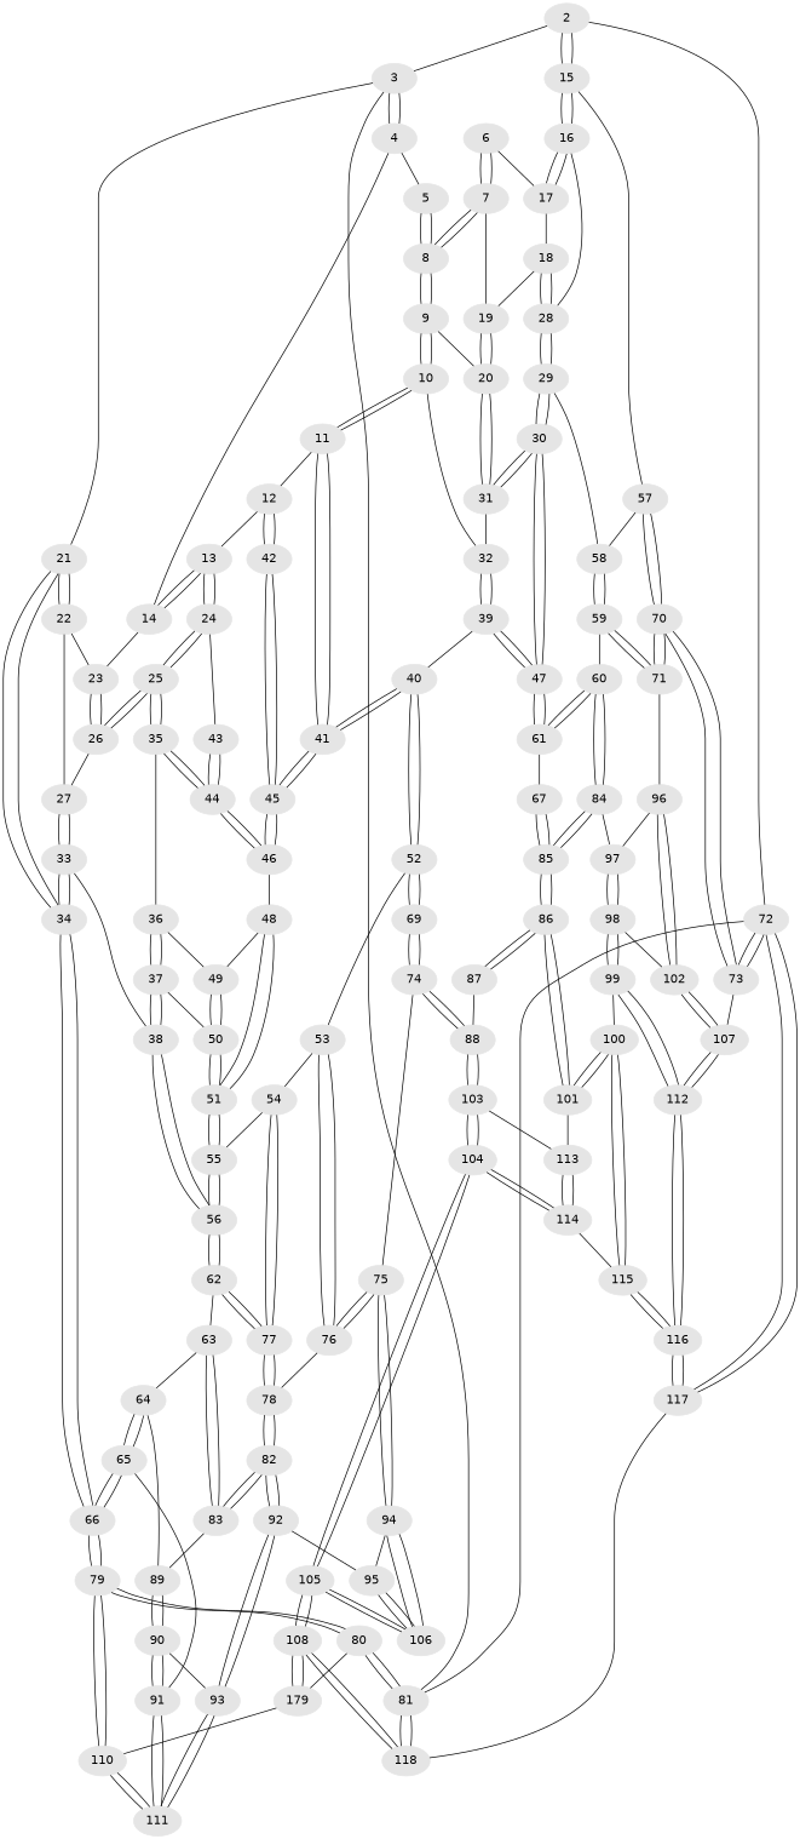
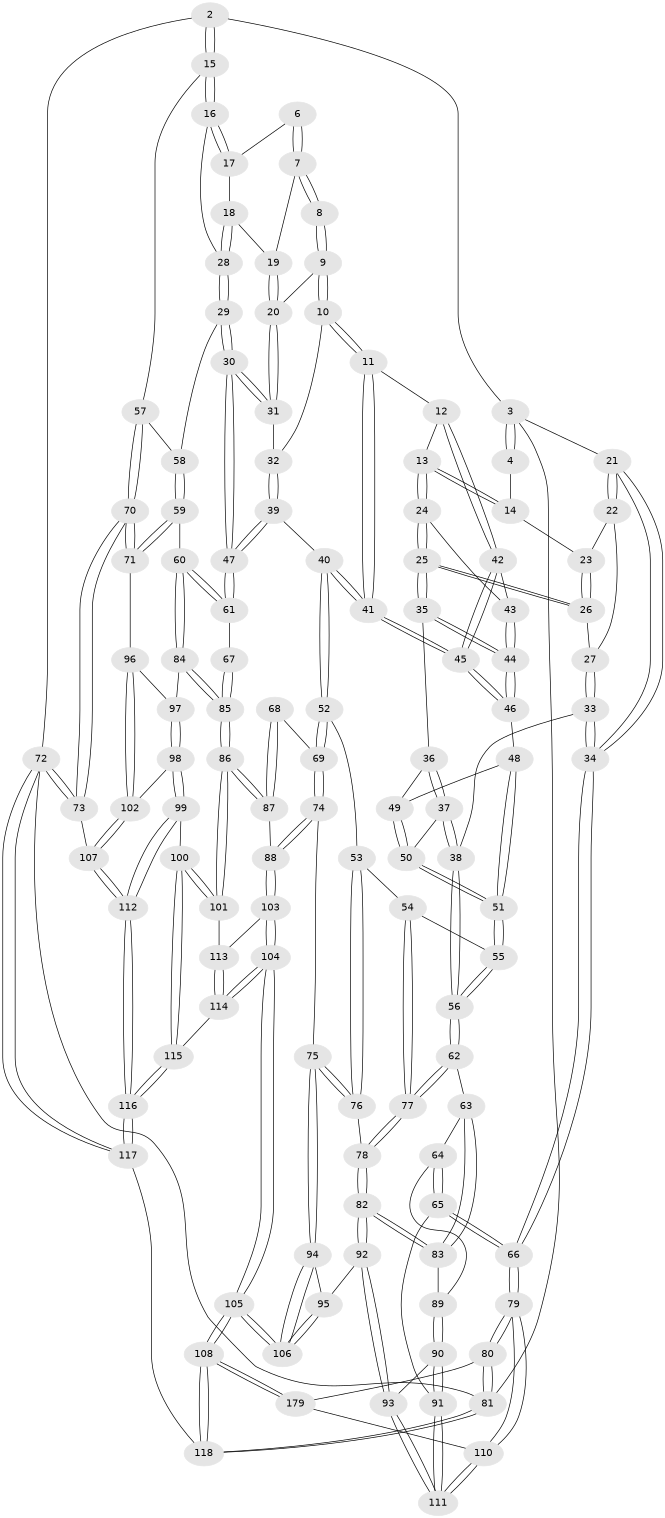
  graph {
    fontname="DejaVu Sans"
    node [color=gray90 fontname="DejaVu Sans" style=filled]
    edge [fontname="DejaVu Sans"]
    2
    3
    15
    72
    6
    7
    17
    4
    21
    81
    16
    57
    73
    117
-   5
    14
    22
    34
    118
    8
    23
    9
    19
    18
    20
    10
    11
    32
    31
    12
    41
    39
    13
    42
    45
    24
    43
    25
    26
    28
    58
    70
    29
    27
    66
    33
    35
    44
    36
    38
    30
    47
    59
    61
    40
    56
    79
    37
    49
    46
    50
    51
    62
    52
    53
    69
    48
    67
    55
    54
    76
    74
    77
    78
    63
    71
    60
    84
    96
    85
    97
    64
    83
    65
    89
    91
    90
    111
    80
    110
+   68
    87
    86
    88
    75
    107
    102
    112
    94
    103
    95
    106
    82
    92
    n105 [label=179]
    93
    98
    101
    113
    104
    99
    100
    115
    116
    114
    105
    108
    2 -- 3
    2 -- 15
    2 -- 15
    2 -- 72
    3 -- 4
    3 -- 4
    3 -- 21
    3 -- 81
    15 -- 16
    15 -- 16
    15 -- 57
    72 -- 81
    72 -- 73
    72 -- 73
    72 -- 117
    72 -- 117
    6 -- 7
    6 -- 7
    6 -- 17
    7 -- 8
    7 -- 8
    7 -- 19
    17 -- 18
-   4 -- 5
    4 -- 14
    21 -- 22
    21 -- 22
    21 -- 34
    21 -- 34
    81 -- 118
    81 -- 118
    16 -- 17
    16 -- 17
    16 -- 28
    57 -- 58
    57 -- 70
    57 -- 70
    73 -- 107
    117 -- 118
-   5 -- 8
-   5 -- 8
    14 -- 23
    22 -- 23
    22 -- 27
    34 -- 66
    34 -- 66
    8 -- 9
    8 -- 9
    23 -- 26
    23 -- 26
    9 -- 20
    9 -- 10
    9 -- 10
    19 -- 20
    19 -- 20
    18 -- 19
    18 -- 28
    18 -- 28
    20 -- 31
    20 -- 31
    10 -- 11
    10 -- 11
    10 -- 32
    11 -- 12
    11 -- 41
    11 -- 41
    32 -- 39
    32 -- 39
    31 -- 32
    12 -- 13
    12 -- 42
    12 -- 42
    41 -- 45
    41 -- 45
    39 -- 47
    39 -- 47
    39 -- 40
    13 -- 14
    13 -- 14
    13 -- 24
    13 -- 24
    42 -- 45
    42 -- 45
+   42 -- 43
    45 -- 46
    45 -- 46
    24 -- 43
    24 -- 25
    24 -- 25
    43 -- 44
    43 -- 44
    25 -- 26
    25 -- 26
    25 -- 35
    25 -- 35
    26 -- 27
    28 -- 29
    28 -- 29
    58 -- 59
    58 -- 59
    70 -- 73
    70 -- 73
    70 -- 71
    70 -- 71
    29 -- 58
    29 -- 30
    29 -- 30
    27 -- 33
    27 -- 33
    66 -- 79
    66 -- 79
    33 -- 34
    33 -- 34
    33 -- 38
    35 -- 44
    35 -- 44
    35 -- 36
    44 -- 46
    44 -- 46
    36 -- 37
    36 -- 37
    36 -- 49
    38 -- 56
    38 -- 56
    30 -- 31
    30 -- 31
    30 -- 47
    30 -- 47
    47 -- 61
    47 -- 61
    59 -- 71
    59 -- 71
    59 -- 60
    61 -- 67
    40 -- 41
    40 -- 41
    40 -- 52
    40 -- 52
    56 -- 62
    56 -- 62
    79 -- 80
    79 -- 80
    79 -- 110
    79 -- 110
    37 -- 38
    37 -- 38
    37 -- 50
    49 -- 50
    49 -- 50
    46 -- 48
    50 -- 51
    50 -- 51
    51 -- 55
    51 -- 55
    62 -- 77
    62 -- 77
    62 -- 63
    52 -- 53
    52 -- 69
    52 -- 69
    53 -- 54
    53 -- 76
    53 -- 76
    69 -- 74
    69 -- 74
    48 -- 49
    48 -- 51
    48 -- 51
    67 -- 85
    67 -- 85
    55 -- 56
    55 -- 56
    54 -- 55
    54 -- 77
    54 -- 77
    76 -- 78
    74 -- 88
    74 -- 88
    74 -- 75
    77 -- 78
    77 -- 78
    78 -- 82
    78 -- 82
    63 -- 64
    63 -- 83
    63 -- 83
    71 -- 96
    60 -- 61
    60 -- 61
    60 -- 84
    60 -- 84
    84 -- 85
    84 -- 85
    84 -- 97
    96 -- 97
    96 -- 102
    96 -- 102
    85 -- 86
    85 -- 86
    97 -- 98
    97 -- 98
    64 -- 65
    64 -- 65
    64 -- 89
    83 -- 89
    65 -- 66
    65 -- 66
    65 -- 91
    89 -- 90
    89 -- 90
    91 -- 111
    91 -- 111
    90 -- 91
    90 -- 91
    90 -- 93
    80 -- 81
    80 -- 81
    80 -- n105
    110 -- 111
    110 -- 111
+   68 -- 69
+   68 -- 87
+   68 -- 87
    87 -- 88
    86 -- 87
    86 -- 87
    86 -- 101
    86 -- 101
    88 -- 103
    88 -- 103
    75 -- 76
    75 -- 76
    75 -- 94
    75 -- 94
    107 -- 112
    107 -- 112
    102 -- 107
    102 -- 107
    112 -- 116
    112 -- 116
    94 -- 95
    94 -- 106
    94 -- 106
    103 -- 113
    103 -- 104
    103 -- 104
    95 -- 106
    95 -- 106
    82 -- 83
    82 -- 83
    82 -- 92
    82 -- 92
    92 -- 95
    92 -- 93
    92 -- 93
    n105 -- 110
    93 -- 111
    93 -- 111
    98 -- 102
    98 -- 99
    98 -- 99
    101 -- 113
    113 -- 114
    113 -- 114
    104 -- 114
    104 -- 114
    104 -- 105
    104 -- 105
    99 -- 112
    99 -- 112
    99 -- 100
    100 -- 101
    100 -- 101
    100 -- 115
    100 -- 115
    115 -- 116
    115 -- 116
    116 -- 117
    116 -- 117
    114 -- 115
    105 -- 106
    105 -- 106
    105 -- 108
    105 -- 108
    108 -- 118
    108 -- 118
    108 -- n105
    108 -- n105
  }
